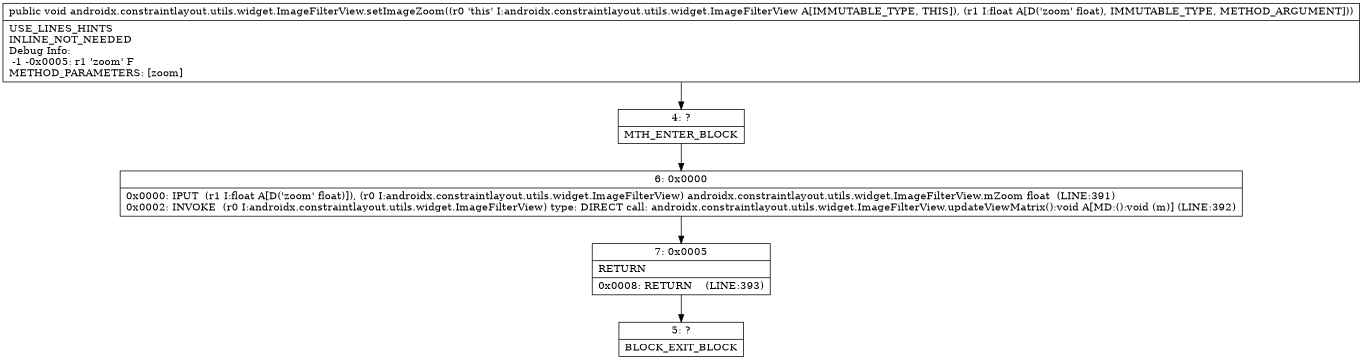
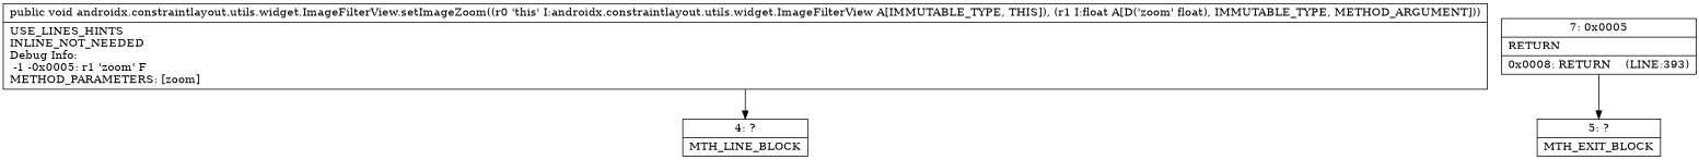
  digraph {
    node [shape=record]
-   n1 [label="{4\:\ ?|MTH_ENTER_BLOCK\l}"]
-   n2 [label="{6\:\ 0x0000|0x0000: IPUT  (r1 I:float A[D('zoom' float)]), (r0 I:androidx.constraintlayout.utils.widget.ImageFilterView) androidx.constraintlayout.utils.widget.ImageFilterView.mZoom float  (LINE:391)\l0x0002: INVOKE  (r0 I:androidx.constraintlayout.utils.widget.ImageFilterView) type: DIRECT call: androidx.constraintlayout.utils.widget.ImageFilterView.updateViewMatrix():void A[MD:():void (m)] (LINE:392)\l}"]
+   n1 [label="{4\:\ ?|MTH_LINE_BLOCK\l}"]
    n3 [label="{7\:\ 0x0005|RETURN\l|0x0008: RETURN    (LINE:393)\l}"]
-   n4 [label="{5\:\ ?|BLOCK_EXIT_BLOCK\l}"]
+   n4 [label="{5\:\ ?|MTH_EXIT_BLOCK\l}"]
    n5 [label="{public void androidx.constraintlayout.utils.widget.ImageFilterView.setImageZoom((r0 'this' I:androidx.constraintlayout.utils.widget.ImageFilterView A[IMMUTABLE_TYPE, THIS]), (r1 I:float A[D('zoom' float), IMMUTABLE_TYPE, METHOD_ARGUMENT]))  | USE_LINES_HINTS\lINLINE_NOT_NEEDED\lDebug Info:\l  \-1 \-0x0005: r1 'zoom' F\lMETHOD_PARAMETERS: [zoom]\l}"]
-   n1 -> n2
-   n2 -> n3
    n3 -> n4
    n5 -> n1
  }
